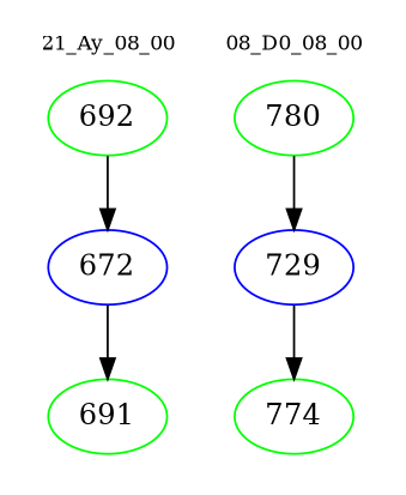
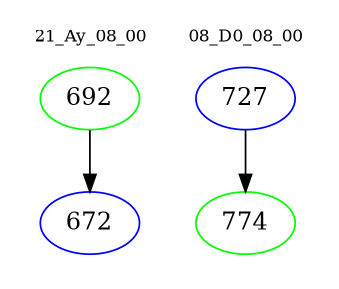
  digraph {
    node [color=green]
    edge [color=black]
    n1 [label=692]
    n2 [color=blue label=672]
-   n3 [label=691]
-   n4 [label=780]
-   n5 [color=blue label=729]
+   n5 [color=blue label=727]
    n6 [label=774]
    subgraph cluster_1 {
      color=white
      fontsize=10
      label="21_Ay_08_00"
      n1
      n2
-     n3
    }
    subgraph cluster_2 {
      color=white
      fontsize=10
      label="08_D0_08_00"
-     n4
      n5
      n6
    }
    n1 -> n2
-   n2 -> n3
-   n4 -> n5
    n5 -> n6
  }
